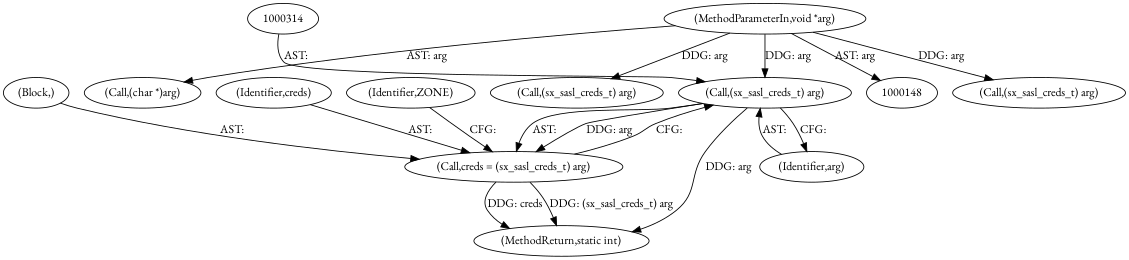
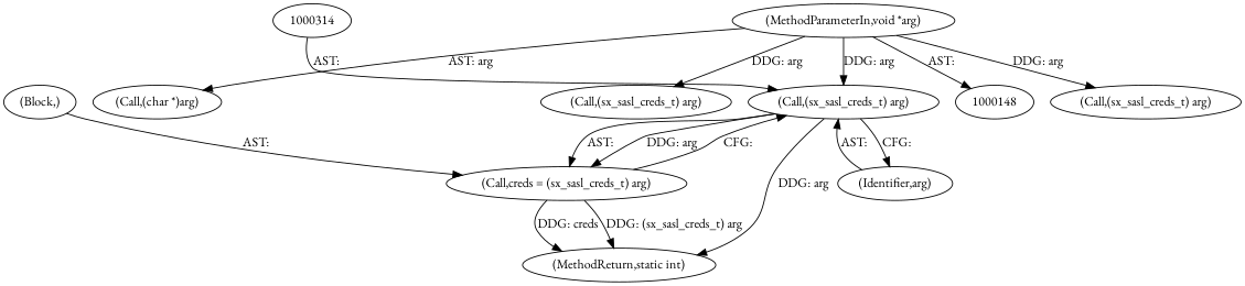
  digraph {
    fontname="EB Garamond"
    node [fontname="EB Garamond"]
    edge [fontname="EB Garamond"]
    n1 [label="(Call,(sx_sasl_creds_t) arg)"]
    n2 [label="(Call,creds = (sx_sasl_creds_t) arg)"]
    n3 [label="(MethodReturn,static int)"]
    n4 [label="(Identifier,arg)"]
    n5 [label="(MethodParameterIn,void *arg)"]
    n6 [label="(Call,(sx_sasl_creds_t) arg)"]
    n7 [label="(Call,(char *)arg)"]
    n8 [label="(Call,(sx_sasl_creds_t) arg)"]
    n9 [label=1000148]
    n10 [label="(Block,)"]
-   n11 [label="(Identifier,creds)"]
-   n12 [label="(Identifier,ZONE)"]
    1000314
    n1 -> n2 [label="AST: "]
    n1 -> n2 [label="DDG: arg"]
    n1 -> n3 [label="DDG: arg"]
    n1 -> n4 [label="CFG: "]
    n2 -> n1 [label="CFG: "]
    n2 -> n3 [label="DDG: creds"]
    n2 -> n3 [label="DDG: (sx_sasl_creds_t) arg"]
    n4 -> n1 [label="AST: "]
    n5 -> n1 [label="DDG: arg"]
    n5 -> n6 [label="DDG: arg"]
    n5 -> n7 [label="AST: arg"]
    n5 -> n8 [label="DDG: arg"]
-   n5 -> n9 [label="AST: arg"]
+   n5 -> n9 [label="AST: "]
    n10 -> n2 [label="AST: "]
-   n11 -> n2 [label="AST: "]
-   n12 -> n2 [label="CFG: "]
    1000314 -> n1 [label="AST: "]
  }
